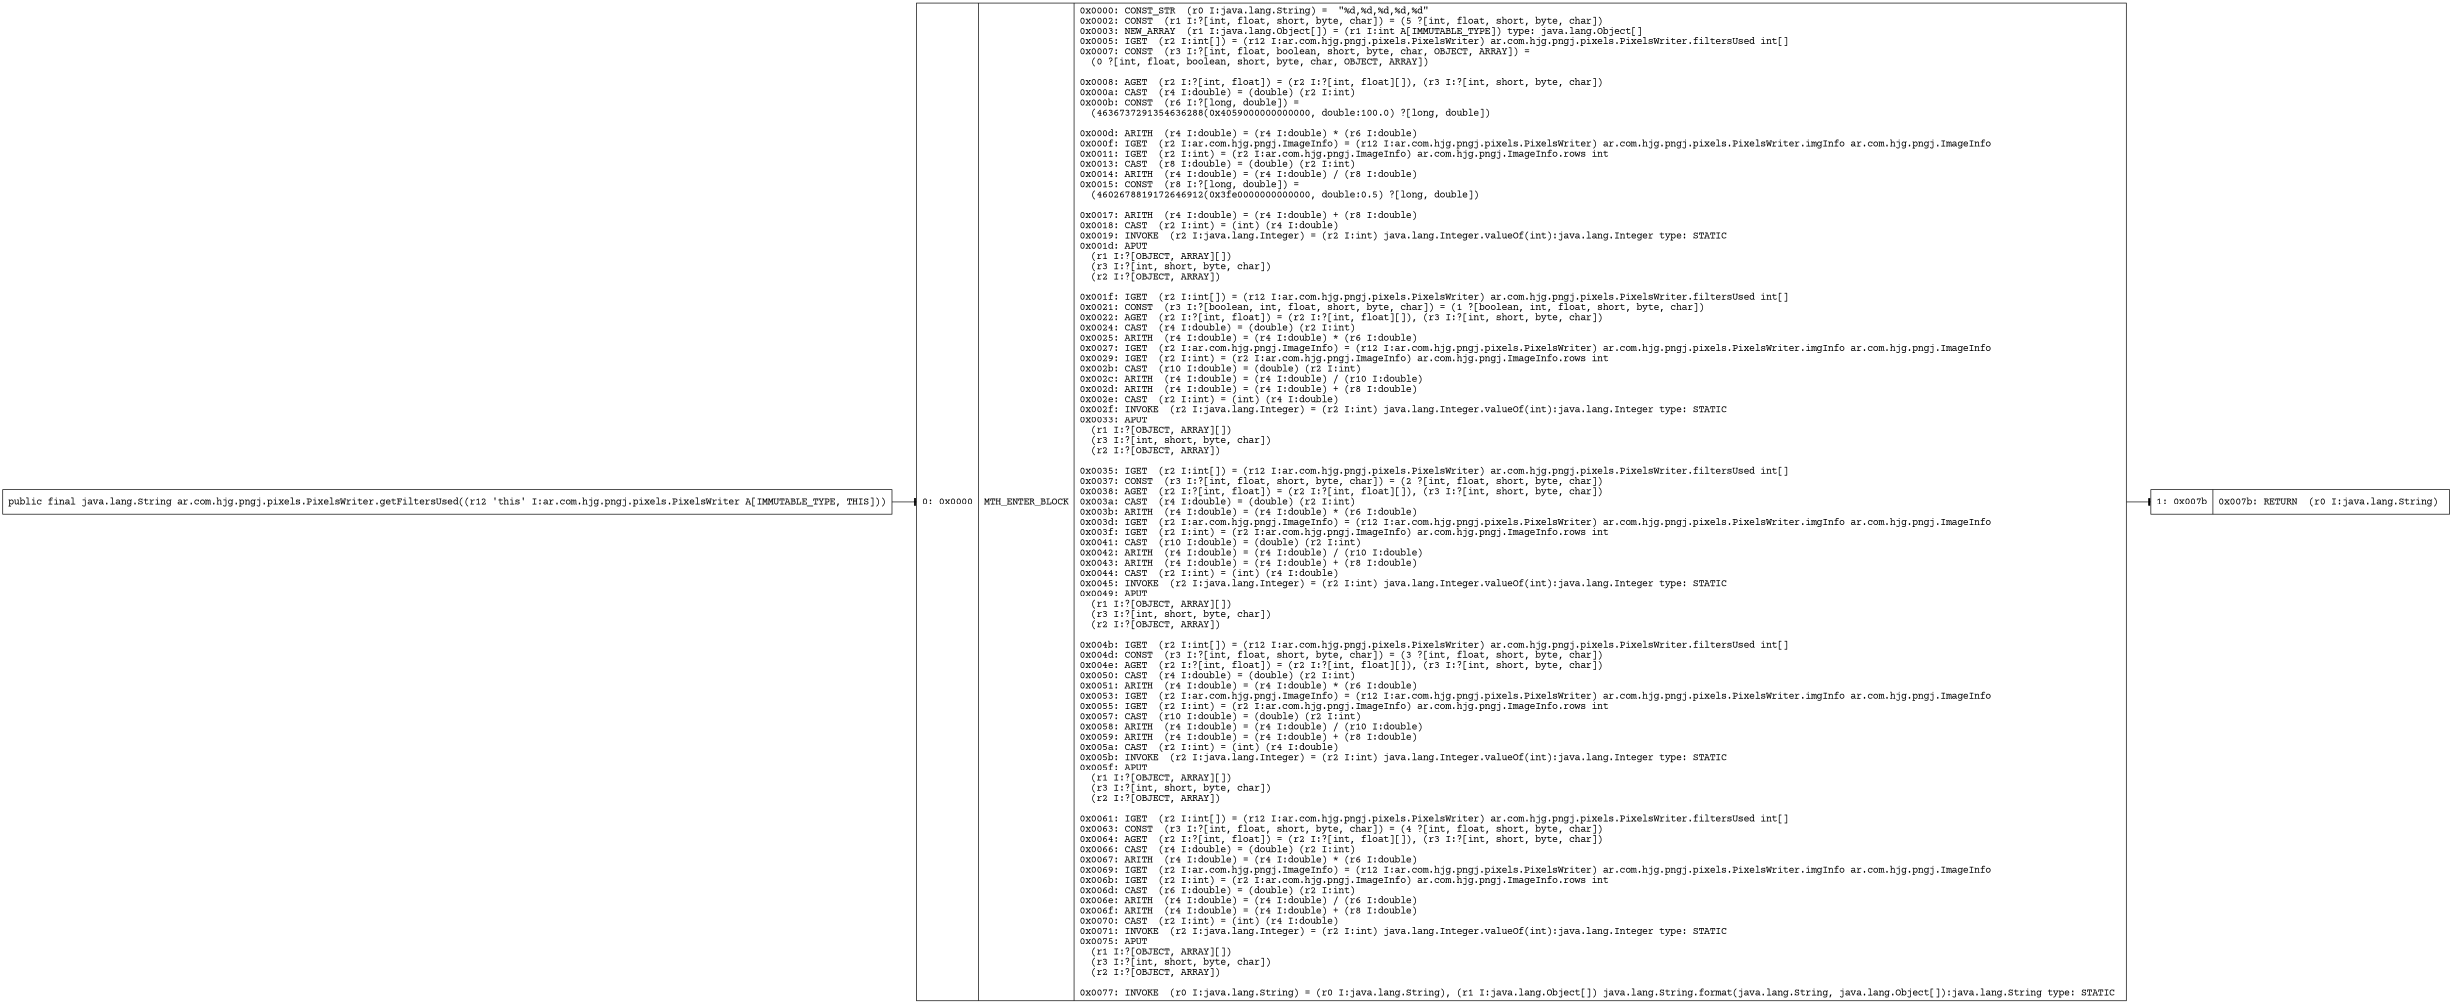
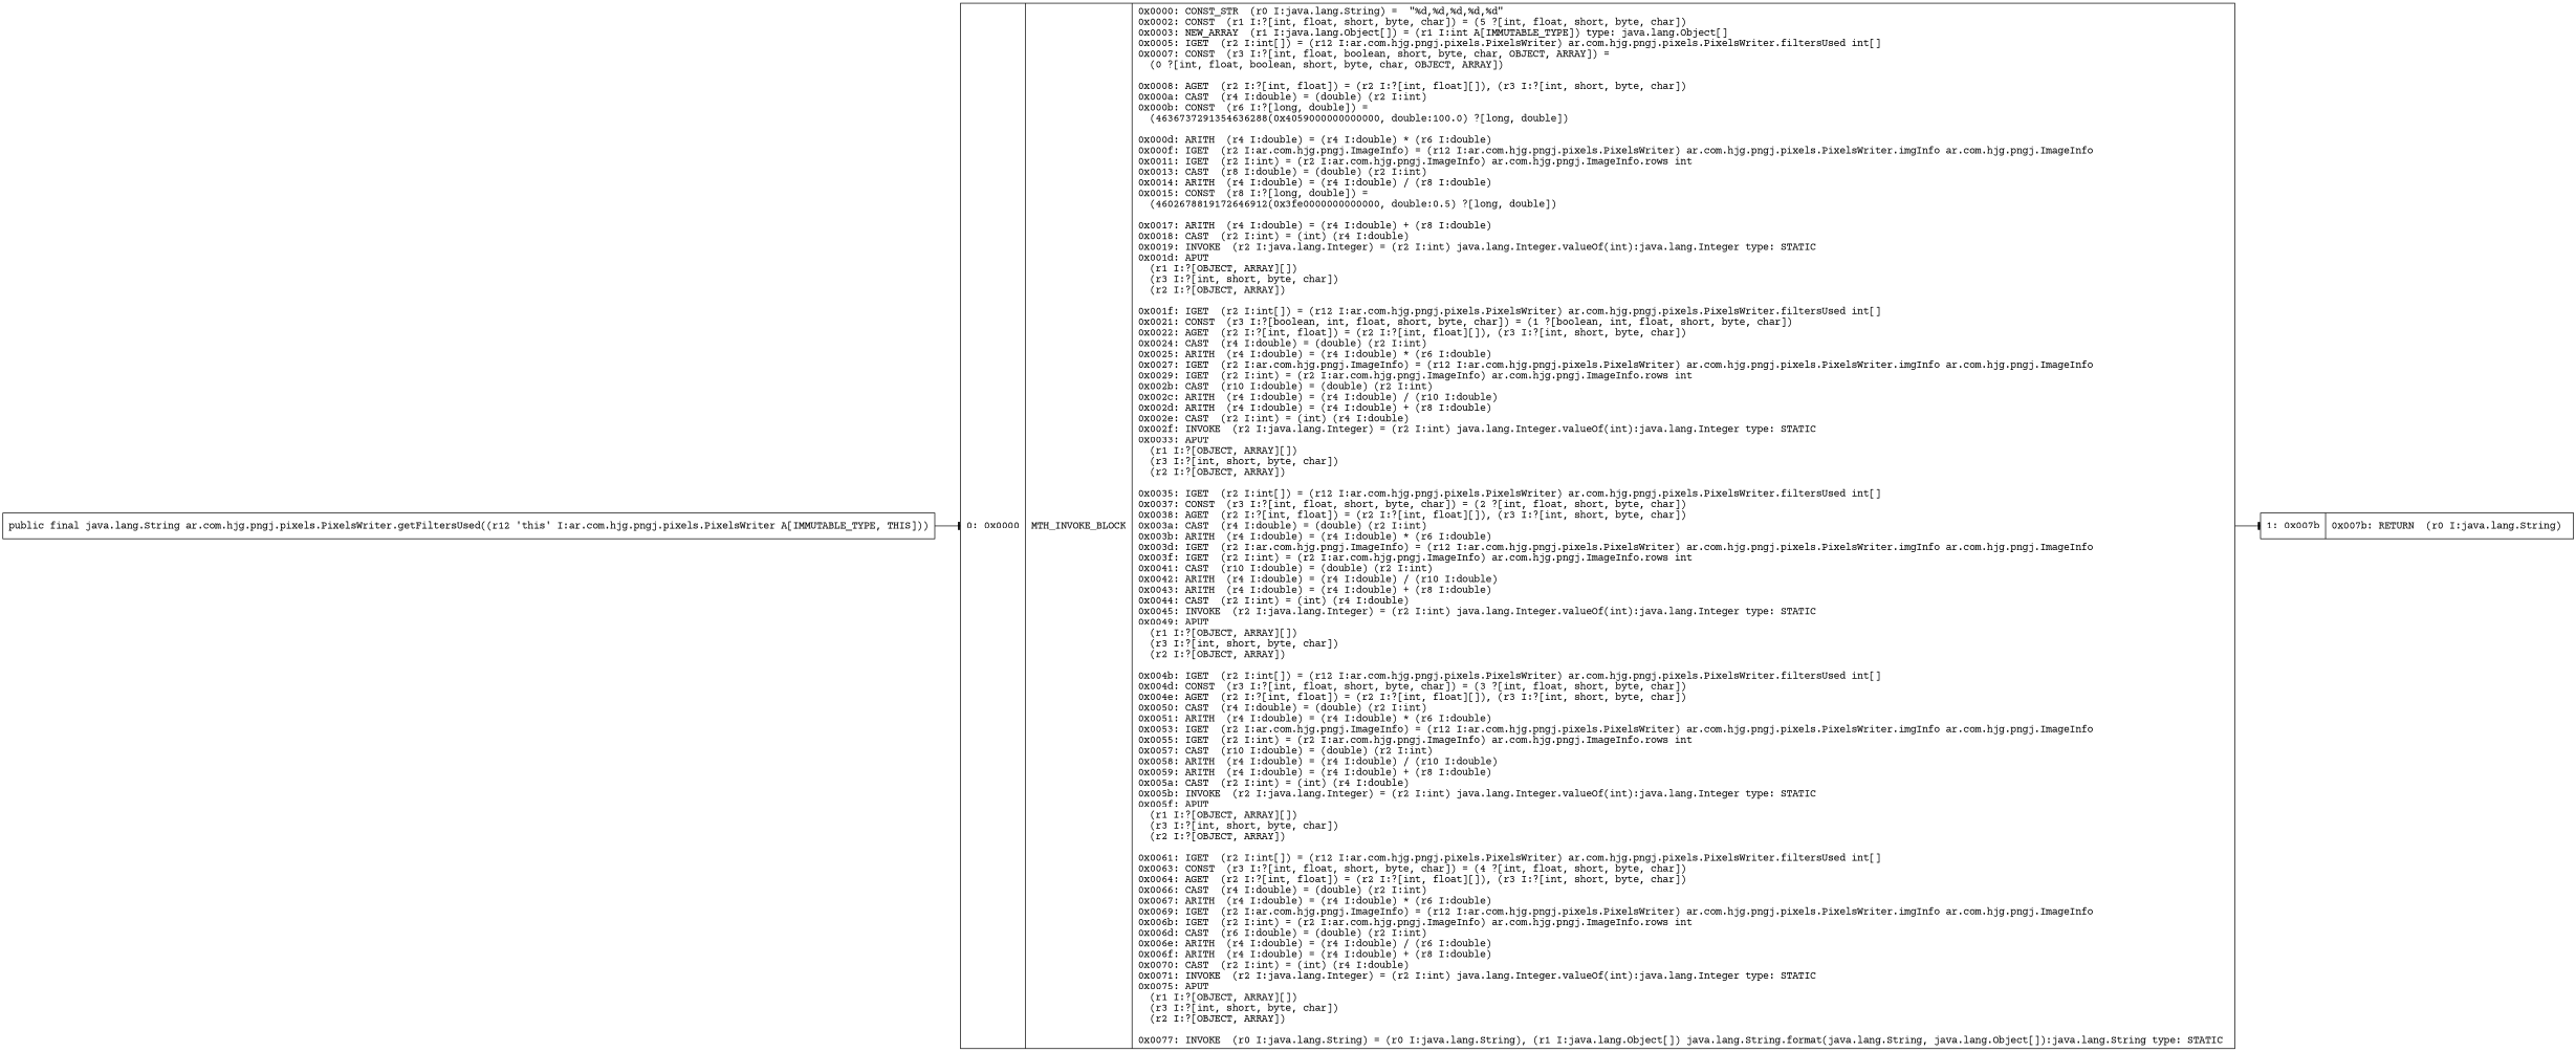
  digraph {
    rankdir=LR
    fontname="Courier Prime"
    node [shape=record fontname="Courier Prime"]
    edge [arrowhead=tee fontname="Courier Prime"]
-   n1 [label="{0\:\ 0x0000|MTH_ENTER_BLOCK\l|0x0000: CONST_STR  (r0 I:java.lang.String) =  \"%d,%d,%d,%d,%d\" \l0x0002: CONST  (r1 I:?[int, float, short, byte, char]) = (5 ?[int, float, short, byte, char]) \l0x0003: NEW_ARRAY  (r1 I:java.lang.Object[]) = (r1 I:int A[IMMUTABLE_TYPE]) type: java.lang.Object[] \l0x0005: IGET  (r2 I:int[]) = (r12 I:ar.com.hjg.pngj.pixels.PixelsWriter) ar.com.hjg.pngj.pixels.PixelsWriter.filtersUsed int[] \l0x0007: CONST  (r3 I:?[int, float, boolean, short, byte, char, OBJECT, ARRAY]) = \l  (0 ?[int, float, boolean, short, byte, char, OBJECT, ARRAY])\l \l0x0008: AGET  (r2 I:?[int, float]) = (r2 I:?[int, float][]), (r3 I:?[int, short, byte, char]) \l0x000a: CAST  (r4 I:double) = (double) (r2 I:int) \l0x000b: CONST  (r6 I:?[long, double]) = \l  (4636737291354636288(0x4059000000000000, double:100.0) ?[long, double])\l \l0x000d: ARITH  (r4 I:double) = (r4 I:double) * (r6 I:double) \l0x000f: IGET  (r2 I:ar.com.hjg.pngj.ImageInfo) = (r12 I:ar.com.hjg.pngj.pixels.PixelsWriter) ar.com.hjg.pngj.pixels.PixelsWriter.imgInfo ar.com.hjg.pngj.ImageInfo \l0x0011: IGET  (r2 I:int) = (r2 I:ar.com.hjg.pngj.ImageInfo) ar.com.hjg.pngj.ImageInfo.rows int \l0x0013: CAST  (r8 I:double) = (double) (r2 I:int) \l0x0014: ARITH  (r4 I:double) = (r4 I:double) \/ (r8 I:double) \l0x0015: CONST  (r8 I:?[long, double]) = \l  (4602678819172646912(0x3fe0000000000000, double:0.5) ?[long, double])\l \l0x0017: ARITH  (r4 I:double) = (r4 I:double) + (r8 I:double) \l0x0018: CAST  (r2 I:int) = (int) (r4 I:double) \l0x0019: INVOKE  (r2 I:java.lang.Integer) = (r2 I:int) java.lang.Integer.valueOf(int):java.lang.Integer type: STATIC \l0x001d: APUT  \l  (r1 I:?[OBJECT, ARRAY][])\l  (r3 I:?[int, short, byte, char])\l  (r2 I:?[OBJECT, ARRAY])\l \l0x001f: IGET  (r2 I:int[]) = (r12 I:ar.com.hjg.pngj.pixels.PixelsWriter) ar.com.hjg.pngj.pixels.PixelsWriter.filtersUsed int[] \l0x0021: CONST  (r3 I:?[boolean, int, float, short, byte, char]) = (1 ?[boolean, int, float, short, byte, char]) \l0x0022: AGET  (r2 I:?[int, float]) = (r2 I:?[int, float][]), (r3 I:?[int, short, byte, char]) \l0x0024: CAST  (r4 I:double) = (double) (r2 I:int) \l0x0025: ARITH  (r4 I:double) = (r4 I:double) * (r6 I:double) \l0x0027: IGET  (r2 I:ar.com.hjg.pngj.ImageInfo) = (r12 I:ar.com.hjg.pngj.pixels.PixelsWriter) ar.com.hjg.pngj.pixels.PixelsWriter.imgInfo ar.com.hjg.pngj.ImageInfo \l0x0029: IGET  (r2 I:int) = (r2 I:ar.com.hjg.pngj.ImageInfo) ar.com.hjg.pngj.ImageInfo.rows int \l0x002b: CAST  (r10 I:double) = (double) (r2 I:int) \l0x002c: ARITH  (r4 I:double) = (r4 I:double) \/ (r10 I:double) \l0x002d: ARITH  (r4 I:double) = (r4 I:double) + (r8 I:double) \l0x002e: CAST  (r2 I:int) = (int) (r4 I:double) \l0x002f: INVOKE  (r2 I:java.lang.Integer) = (r2 I:int) java.lang.Integer.valueOf(int):java.lang.Integer type: STATIC \l0x0033: APUT  \l  (r1 I:?[OBJECT, ARRAY][])\l  (r3 I:?[int, short, byte, char])\l  (r2 I:?[OBJECT, ARRAY])\l \l0x0035: IGET  (r2 I:int[]) = (r12 I:ar.com.hjg.pngj.pixels.PixelsWriter) ar.com.hjg.pngj.pixels.PixelsWriter.filtersUsed int[] \l0x0037: CONST  (r3 I:?[int, float, short, byte, char]) = (2 ?[int, float, short, byte, char]) \l0x0038: AGET  (r2 I:?[int, float]) = (r2 I:?[int, float][]), (r3 I:?[int, short, byte, char]) \l0x003a: CAST  (r4 I:double) = (double) (r2 I:int) \l0x003b: ARITH  (r4 I:double) = (r4 I:double) * (r6 I:double) \l0x003d: IGET  (r2 I:ar.com.hjg.pngj.ImageInfo) = (r12 I:ar.com.hjg.pngj.pixels.PixelsWriter) ar.com.hjg.pngj.pixels.PixelsWriter.imgInfo ar.com.hjg.pngj.ImageInfo \l0x003f: IGET  (r2 I:int) = (r2 I:ar.com.hjg.pngj.ImageInfo) ar.com.hjg.pngj.ImageInfo.rows int \l0x0041: CAST  (r10 I:double) = (double) (r2 I:int) \l0x0042: ARITH  (r4 I:double) = (r4 I:double) \/ (r10 I:double) \l0x0043: ARITH  (r4 I:double) = (r4 I:double) + (r8 I:double) \l0x0044: CAST  (r2 I:int) = (int) (r4 I:double) \l0x0045: INVOKE  (r2 I:java.lang.Integer) = (r2 I:int) java.lang.Integer.valueOf(int):java.lang.Integer type: STATIC \l0x0049: APUT  \l  (r1 I:?[OBJECT, ARRAY][])\l  (r3 I:?[int, short, byte, char])\l  (r2 I:?[OBJECT, ARRAY])\l \l0x004b: IGET  (r2 I:int[]) = (r12 I:ar.com.hjg.pngj.pixels.PixelsWriter) ar.com.hjg.pngj.pixels.PixelsWriter.filtersUsed int[] \l0x004d: CONST  (r3 I:?[int, float, short, byte, char]) = (3 ?[int, float, short, byte, char]) \l0x004e: AGET  (r2 I:?[int, float]) = (r2 I:?[int, float][]), (r3 I:?[int, short, byte, char]) \l0x0050: CAST  (r4 I:double) = (double) (r2 I:int) \l0x0051: ARITH  (r4 I:double) = (r4 I:double) * (r6 I:double) \l0x0053: IGET  (r2 I:ar.com.hjg.pngj.ImageInfo) = (r12 I:ar.com.hjg.pngj.pixels.PixelsWriter) ar.com.hjg.pngj.pixels.PixelsWriter.imgInfo ar.com.hjg.pngj.ImageInfo \l0x0055: IGET  (r2 I:int) = (r2 I:ar.com.hjg.pngj.ImageInfo) ar.com.hjg.pngj.ImageInfo.rows int \l0x0057: CAST  (r10 I:double) = (double) (r2 I:int) \l0x0058: ARITH  (r4 I:double) = (r4 I:double) \/ (r10 I:double) \l0x0059: ARITH  (r4 I:double) = (r4 I:double) + (r8 I:double) \l0x005a: CAST  (r2 I:int) = (int) (r4 I:double) \l0x005b: INVOKE  (r2 I:java.lang.Integer) = (r2 I:int) java.lang.Integer.valueOf(int):java.lang.Integer type: STATIC \l0x005f: APUT  \l  (r1 I:?[OBJECT, ARRAY][])\l  (r3 I:?[int, short, byte, char])\l  (r2 I:?[OBJECT, ARRAY])\l \l0x0061: IGET  (r2 I:int[]) = (r12 I:ar.com.hjg.pngj.pixels.PixelsWriter) ar.com.hjg.pngj.pixels.PixelsWriter.filtersUsed int[] \l0x0063: CONST  (r3 I:?[int, float, short, byte, char]) = (4 ?[int, float, short, byte, char]) \l0x0064: AGET  (r2 I:?[int, float]) = (r2 I:?[int, float][]), (r3 I:?[int, short, byte, char]) \l0x0066: CAST  (r4 I:double) = (double) (r2 I:int) \l0x0067: ARITH  (r4 I:double) = (r4 I:double) * (r6 I:double) \l0x0069: IGET  (r2 I:ar.com.hjg.pngj.ImageInfo) = (r12 I:ar.com.hjg.pngj.pixels.PixelsWriter) ar.com.hjg.pngj.pixels.PixelsWriter.imgInfo ar.com.hjg.pngj.ImageInfo \l0x006b: IGET  (r2 I:int) = (r2 I:ar.com.hjg.pngj.ImageInfo) ar.com.hjg.pngj.ImageInfo.rows int \l0x006d: CAST  (r6 I:double) = (double) (r2 I:int) \l0x006e: ARITH  (r4 I:double) = (r4 I:double) \/ (r6 I:double) \l0x006f: ARITH  (r4 I:double) = (r4 I:double) + (r8 I:double) \l0x0070: CAST  (r2 I:int) = (int) (r4 I:double) \l0x0071: INVOKE  (r2 I:java.lang.Integer) = (r2 I:int) java.lang.Integer.valueOf(int):java.lang.Integer type: STATIC \l0x0075: APUT  \l  (r1 I:?[OBJECT, ARRAY][])\l  (r3 I:?[int, short, byte, char])\l  (r2 I:?[OBJECT, ARRAY])\l \l0x0077: INVOKE  (r0 I:java.lang.String) = (r0 I:java.lang.String), (r1 I:java.lang.Object[]) java.lang.String.format(java.lang.String, java.lang.Object[]):java.lang.String type: STATIC \l}"]
+   n1 [label="{0\:\ 0x0000|MTH_INVOKE_BLOCK\l|0x0000: CONST_STR  (r0 I:java.lang.String) =  \"%d,%d,%d,%d,%d\" \l0x0002: CONST  (r1 I:?[int, float, short, byte, char]) = (5 ?[int, float, short, byte, char]) \l0x0003: NEW_ARRAY  (r1 I:java.lang.Object[]) = (r1 I:int A[IMMUTABLE_TYPE]) type: java.lang.Object[] \l0x0005: IGET  (r2 I:int[]) = (r12 I:ar.com.hjg.pngj.pixels.PixelsWriter) ar.com.hjg.pngj.pixels.PixelsWriter.filtersUsed int[] \l0x0007: CONST  (r3 I:?[int, float, boolean, short, byte, char, OBJECT, ARRAY]) = \l  (0 ?[int, float, boolean, short, byte, char, OBJECT, ARRAY])\l \l0x0008: AGET  (r2 I:?[int, float]) = (r2 I:?[int, float][]), (r3 I:?[int, short, byte, char]) \l0x000a: CAST  (r4 I:double) = (double) (r2 I:int) \l0x000b: CONST  (r6 I:?[long, double]) = \l  (4636737291354636288(0x4059000000000000, double:100.0) ?[long, double])\l \l0x000d: ARITH  (r4 I:double) = (r4 I:double) * (r6 I:double) \l0x000f: IGET  (r2 I:ar.com.hjg.pngj.ImageInfo) = (r12 I:ar.com.hjg.pngj.pixels.PixelsWriter) ar.com.hjg.pngj.pixels.PixelsWriter.imgInfo ar.com.hjg.pngj.ImageInfo \l0x0011: IGET  (r2 I:int) = (r2 I:ar.com.hjg.pngj.ImageInfo) ar.com.hjg.pngj.ImageInfo.rows int \l0x0013: CAST  (r8 I:double) = (double) (r2 I:int) \l0x0014: ARITH  (r4 I:double) = (r4 I:double) \/ (r8 I:double) \l0x0015: CONST  (r8 I:?[long, double]) = \l  (4602678819172646912(0x3fe0000000000000, double:0.5) ?[long, double])\l \l0x0017: ARITH  (r4 I:double) = (r4 I:double) + (r8 I:double) \l0x0018: CAST  (r2 I:int) = (int) (r4 I:double) \l0x0019: INVOKE  (r2 I:java.lang.Integer) = (r2 I:int) java.lang.Integer.valueOf(int):java.lang.Integer type: STATIC \l0x001d: APUT  \l  (r1 I:?[OBJECT, ARRAY][])\l  (r3 I:?[int, short, byte, char])\l  (r2 I:?[OBJECT, ARRAY])\l \l0x001f: IGET  (r2 I:int[]) = (r12 I:ar.com.hjg.pngj.pixels.PixelsWriter) ar.com.hjg.pngj.pixels.PixelsWriter.filtersUsed int[] \l0x0021: CONST  (r3 I:?[boolean, int, float, short, byte, char]) = (1 ?[boolean, int, float, short, byte, char]) \l0x0022: AGET  (r2 I:?[int, float]) = (r2 I:?[int, float][]), (r3 I:?[int, short, byte, char]) \l0x0024: CAST  (r4 I:double) = (double) (r2 I:int) \l0x0025: ARITH  (r4 I:double) = (r4 I:double) * (r6 I:double) \l0x0027: IGET  (r2 I:ar.com.hjg.pngj.ImageInfo) = (r12 I:ar.com.hjg.pngj.pixels.PixelsWriter) ar.com.hjg.pngj.pixels.PixelsWriter.imgInfo ar.com.hjg.pngj.ImageInfo \l0x0029: IGET  (r2 I:int) = (r2 I:ar.com.hjg.pngj.ImageInfo) ar.com.hjg.pngj.ImageInfo.rows int \l0x002b: CAST  (r10 I:double) = (double) (r2 I:int) \l0x002c: ARITH  (r4 I:double) = (r4 I:double) \/ (r10 I:double) \l0x002d: ARITH  (r4 I:double) = (r4 I:double) + (r8 I:double) \l0x002e: CAST  (r2 I:int) = (int) (r4 I:double) \l0x002f: INVOKE  (r2 I:java.lang.Integer) = (r2 I:int) java.lang.Integer.valueOf(int):java.lang.Integer type: STATIC \l0x0033: APUT  \l  (r1 I:?[OBJECT, ARRAY][])\l  (r3 I:?[int, short, byte, char])\l  (r2 I:?[OBJECT, ARRAY])\l \l0x0035: IGET  (r2 I:int[]) = (r12 I:ar.com.hjg.pngj.pixels.PixelsWriter) ar.com.hjg.pngj.pixels.PixelsWriter.filtersUsed int[] \l0x0037: CONST  (r3 I:?[int, float, short, byte, char]) = (2 ?[int, float, short, byte, char]) \l0x0038: AGET  (r2 I:?[int, float]) = (r2 I:?[int, float][]), (r3 I:?[int, short, byte, char]) \l0x003a: CAST  (r4 I:double) = (double) (r2 I:int) \l0x003b: ARITH  (r4 I:double) = (r4 I:double) * (r6 I:double) \l0x003d: IGET  (r2 I:ar.com.hjg.pngj.ImageInfo) = (r12 I:ar.com.hjg.pngj.pixels.PixelsWriter) ar.com.hjg.pngj.pixels.PixelsWriter.imgInfo ar.com.hjg.pngj.ImageInfo \l0x003f: IGET  (r2 I:int) = (r2 I:ar.com.hjg.pngj.ImageInfo) ar.com.hjg.pngj.ImageInfo.rows int \l0x0041: CAST  (r10 I:double) = (double) (r2 I:int) \l0x0042: ARITH  (r4 I:double) = (r4 I:double) \/ (r10 I:double) \l0x0043: ARITH  (r4 I:double) = (r4 I:double) + (r8 I:double) \l0x0044: CAST  (r2 I:int) = (int) (r4 I:double) \l0x0045: INVOKE  (r2 I:java.lang.Integer) = (r2 I:int) java.lang.Integer.valueOf(int):java.lang.Integer type: STATIC \l0x0049: APUT  \l  (r1 I:?[OBJECT, ARRAY][])\l  (r3 I:?[int, short, byte, char])\l  (r2 I:?[OBJECT, ARRAY])\l \l0x004b: IGET  (r2 I:int[]) = (r12 I:ar.com.hjg.pngj.pixels.PixelsWriter) ar.com.hjg.pngj.pixels.PixelsWriter.filtersUsed int[] \l0x004d: CONST  (r3 I:?[int, float, short, byte, char]) = (3 ?[int, float, short, byte, char]) \l0x004e: AGET  (r2 I:?[int, float]) = (r2 I:?[int, float][]), (r3 I:?[int, short, byte, char]) \l0x0050: CAST  (r4 I:double) = (double) (r2 I:int) \l0x0051: ARITH  (r4 I:double) = (r4 I:double) * (r6 I:double) \l0x0053: IGET  (r2 I:ar.com.hjg.pngj.ImageInfo) = (r12 I:ar.com.hjg.pngj.pixels.PixelsWriter) ar.com.hjg.pngj.pixels.PixelsWriter.imgInfo ar.com.hjg.pngj.ImageInfo \l0x0055: IGET  (r2 I:int) = (r2 I:ar.com.hjg.pngj.ImageInfo) ar.com.hjg.pngj.ImageInfo.rows int \l0x0057: CAST  (r10 I:double) = (double) (r2 I:int) \l0x0058: ARITH  (r4 I:double) = (r4 I:double) \/ (r10 I:double) \l0x0059: ARITH  (r4 I:double) = (r4 I:double) + (r8 I:double) \l0x005a: CAST  (r2 I:int) = (int) (r4 I:double) \l0x005b: INVOKE  (r2 I:java.lang.Integer) = (r2 I:int) java.lang.Integer.valueOf(int):java.lang.Integer type: STATIC \l0x005f: APUT  \l  (r1 I:?[OBJECT, ARRAY][])\l  (r3 I:?[int, short, byte, char])\l  (r2 I:?[OBJECT, ARRAY])\l \l0x0061: IGET  (r2 I:int[]) = (r12 I:ar.com.hjg.pngj.pixels.PixelsWriter) ar.com.hjg.pngj.pixels.PixelsWriter.filtersUsed int[] \l0x0063: CONST  (r3 I:?[int, float, short, byte, char]) = (4 ?[int, float, short, byte, char]) \l0x0064: AGET  (r2 I:?[int, float]) = (r2 I:?[int, float][]), (r3 I:?[int, short, byte, char]) \l0x0066: CAST  (r4 I:double) = (double) (r2 I:int) \l0x0067: ARITH  (r4 I:double) = (r4 I:double) * (r6 I:double) \l0x0069: IGET  (r2 I:ar.com.hjg.pngj.ImageInfo) = (r12 I:ar.com.hjg.pngj.pixels.PixelsWriter) ar.com.hjg.pngj.pixels.PixelsWriter.imgInfo ar.com.hjg.pngj.ImageInfo \l0x006b: IGET  (r2 I:int) = (r2 I:ar.com.hjg.pngj.ImageInfo) ar.com.hjg.pngj.ImageInfo.rows int \l0x006d: CAST  (r6 I:double) = (double) (r2 I:int) \l0x006e: ARITH  (r4 I:double) = (r4 I:double) \/ (r6 I:double) \l0x006f: ARITH  (r4 I:double) = (r4 I:double) + (r8 I:double) \l0x0070: CAST  (r2 I:int) = (int) (r4 I:double) \l0x0071: INVOKE  (r2 I:java.lang.Integer) = (r2 I:int) java.lang.Integer.valueOf(int):java.lang.Integer type: STATIC \l0x0075: APUT  \l  (r1 I:?[OBJECT, ARRAY][])\l  (r3 I:?[int, short, byte, char])\l  (r2 I:?[OBJECT, ARRAY])\l \l0x0077: INVOKE  (r0 I:java.lang.String) = (r0 I:java.lang.String), (r1 I:java.lang.Object[]) java.lang.String.format(java.lang.String, java.lang.Object[]):java.lang.String type: STATIC \l}"]
    n2 [label="{1\:\ 0x007b|0x007b: RETURN  (r0 I:java.lang.String) \l}"]
    n3 [label="{public final java.lang.String ar.com.hjg.pngj.pixels.PixelsWriter.getFiltersUsed((r12 'this' I:ar.com.hjg.pngj.pixels.PixelsWriter A[IMMUTABLE_TYPE, THIS])) }"]
    n1 -> n2
    n3 -> n1
  }
